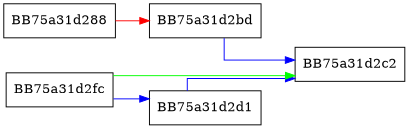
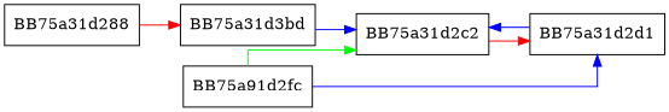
  digraph {
    rankdir=LR
    splines=ortho
    node [shape=box]
    edge [color=blue]
    BB75a31d288
-   BB75a31d2bd
+   BB75a31d2bd [label=BB75a31d3bd]
    BB75a31d2c2
    BB75a31d2d1
-   BB75a31d2fc
+   BB75a31d2fc [label=BB75a91d2fc]
    BB75a31d288 -> BB75a31d2bd [color=red]
    BB75a31d2bd -> BB75a31d2c2
+   BB75a31d2c2 -> BB75a31d2d1 [color=red]
    BB75a31d2d1 -> BB75a31d2c2
    BB75a31d2fc -> BB75a31d2c2 [color=green]
    BB75a31d2fc -> BB75a31d2d1
  }
